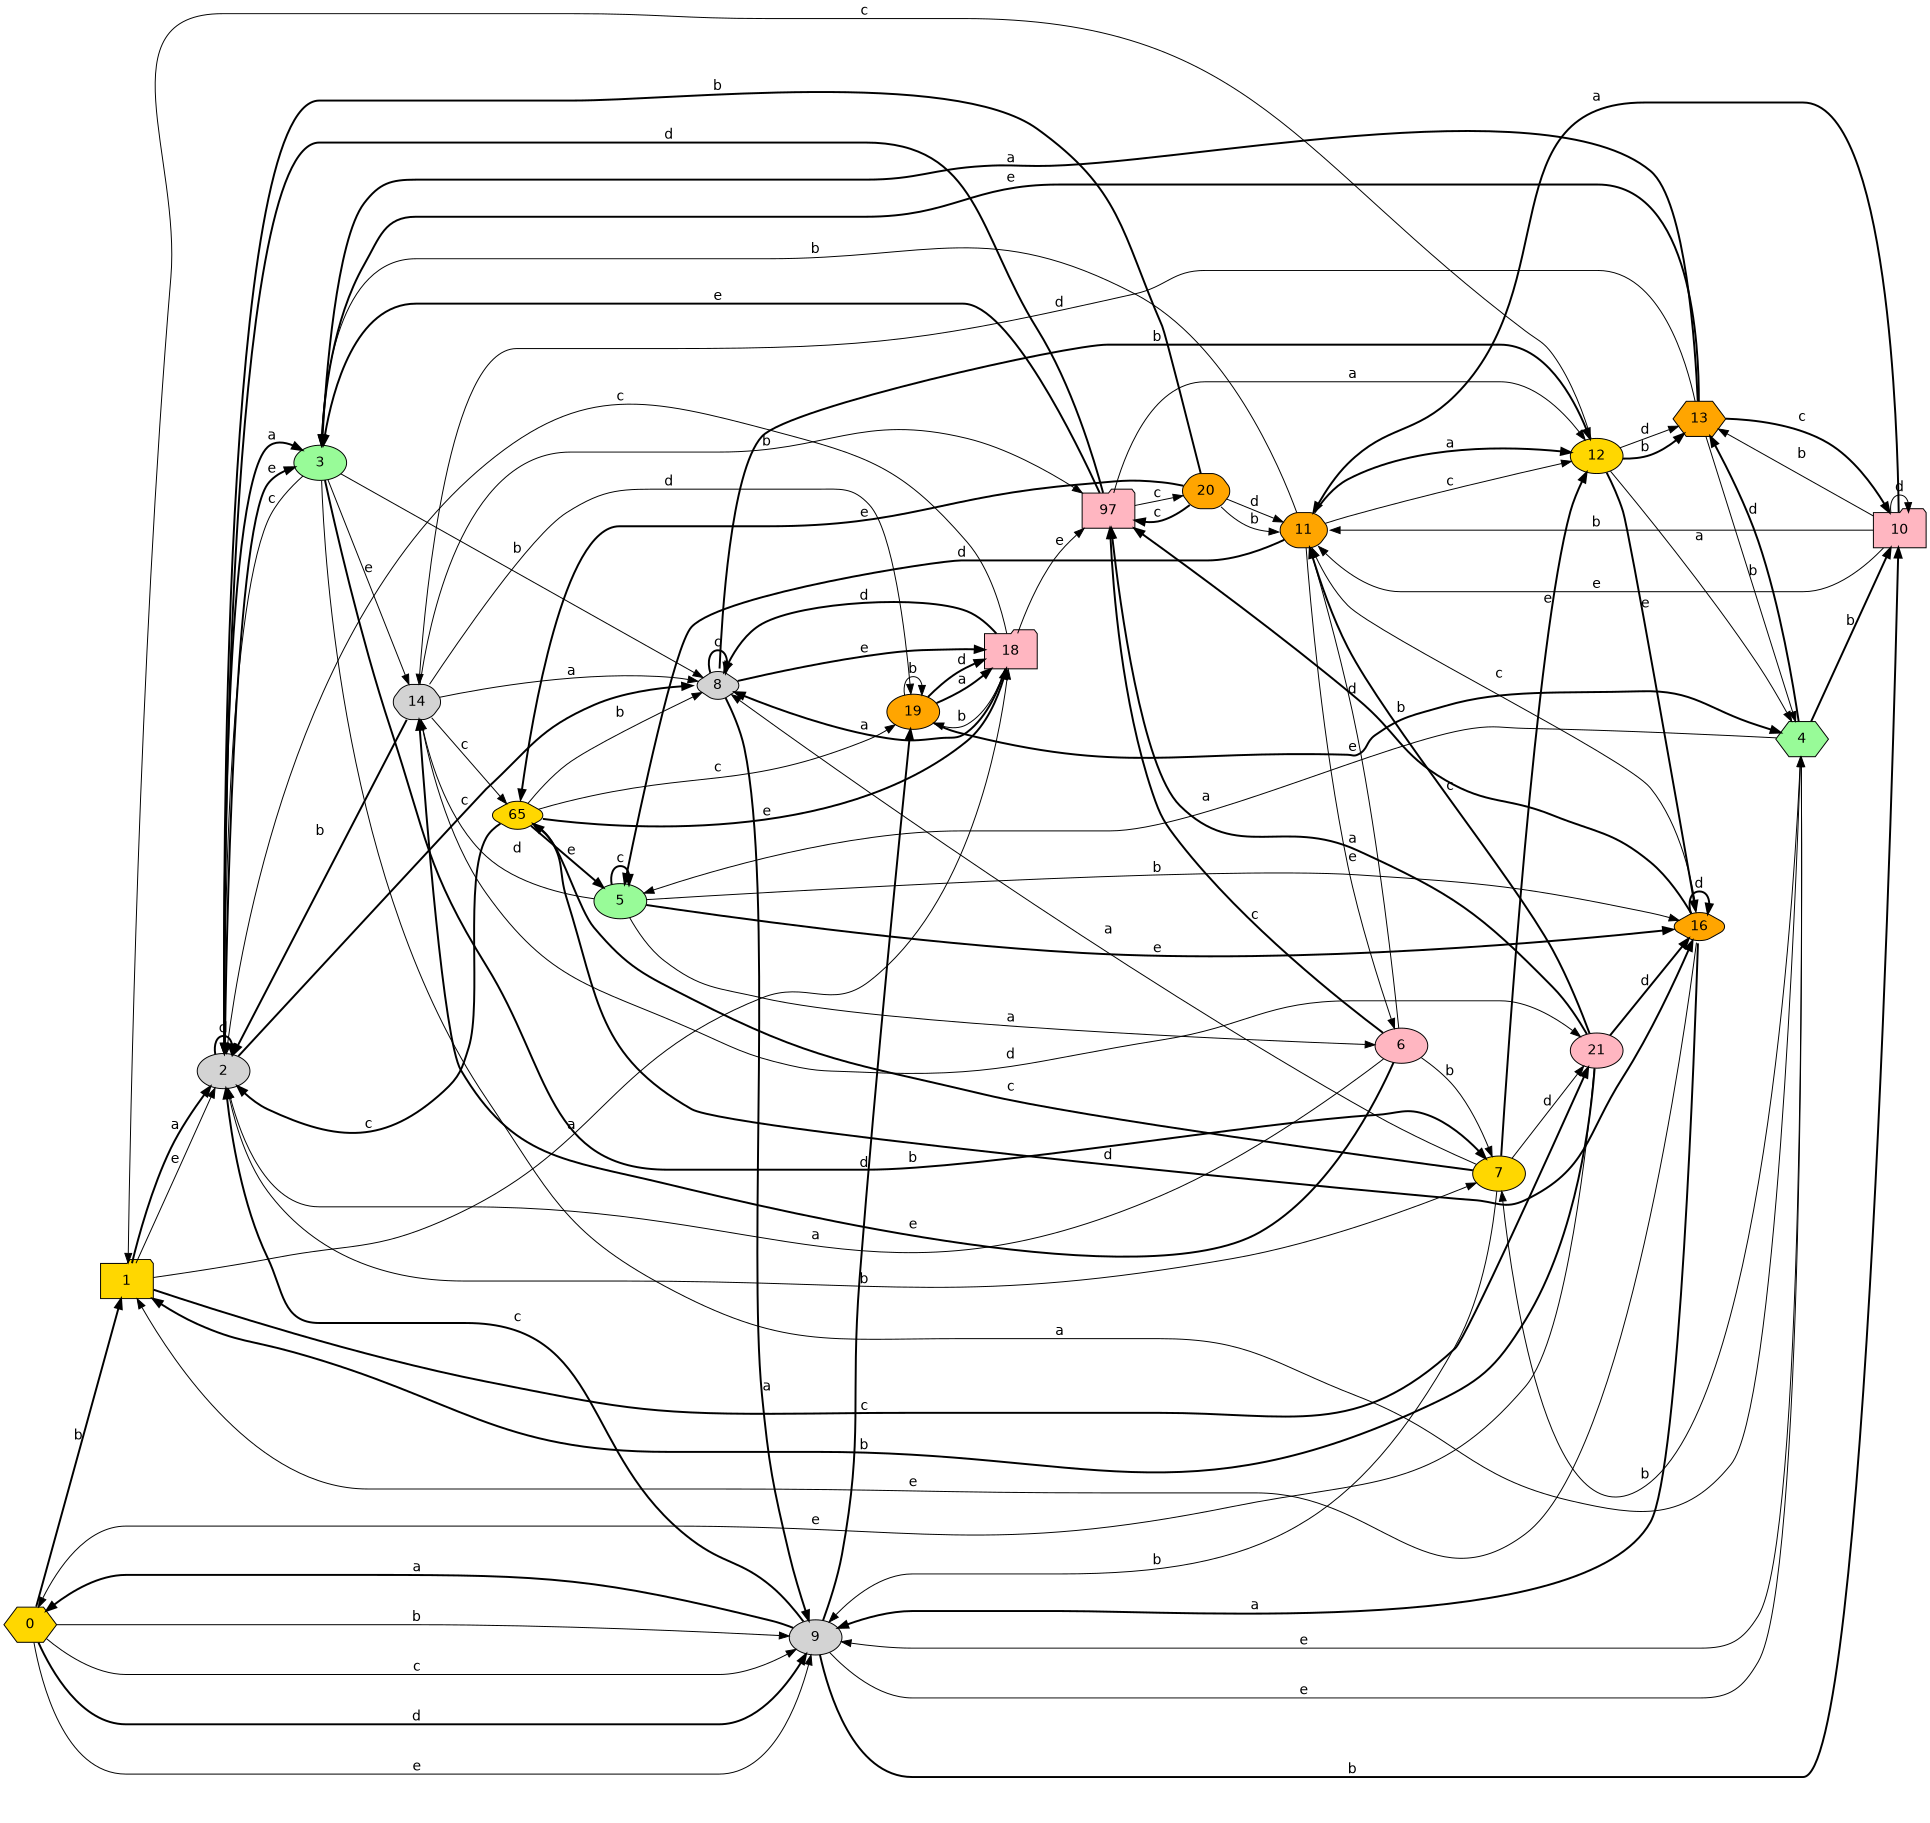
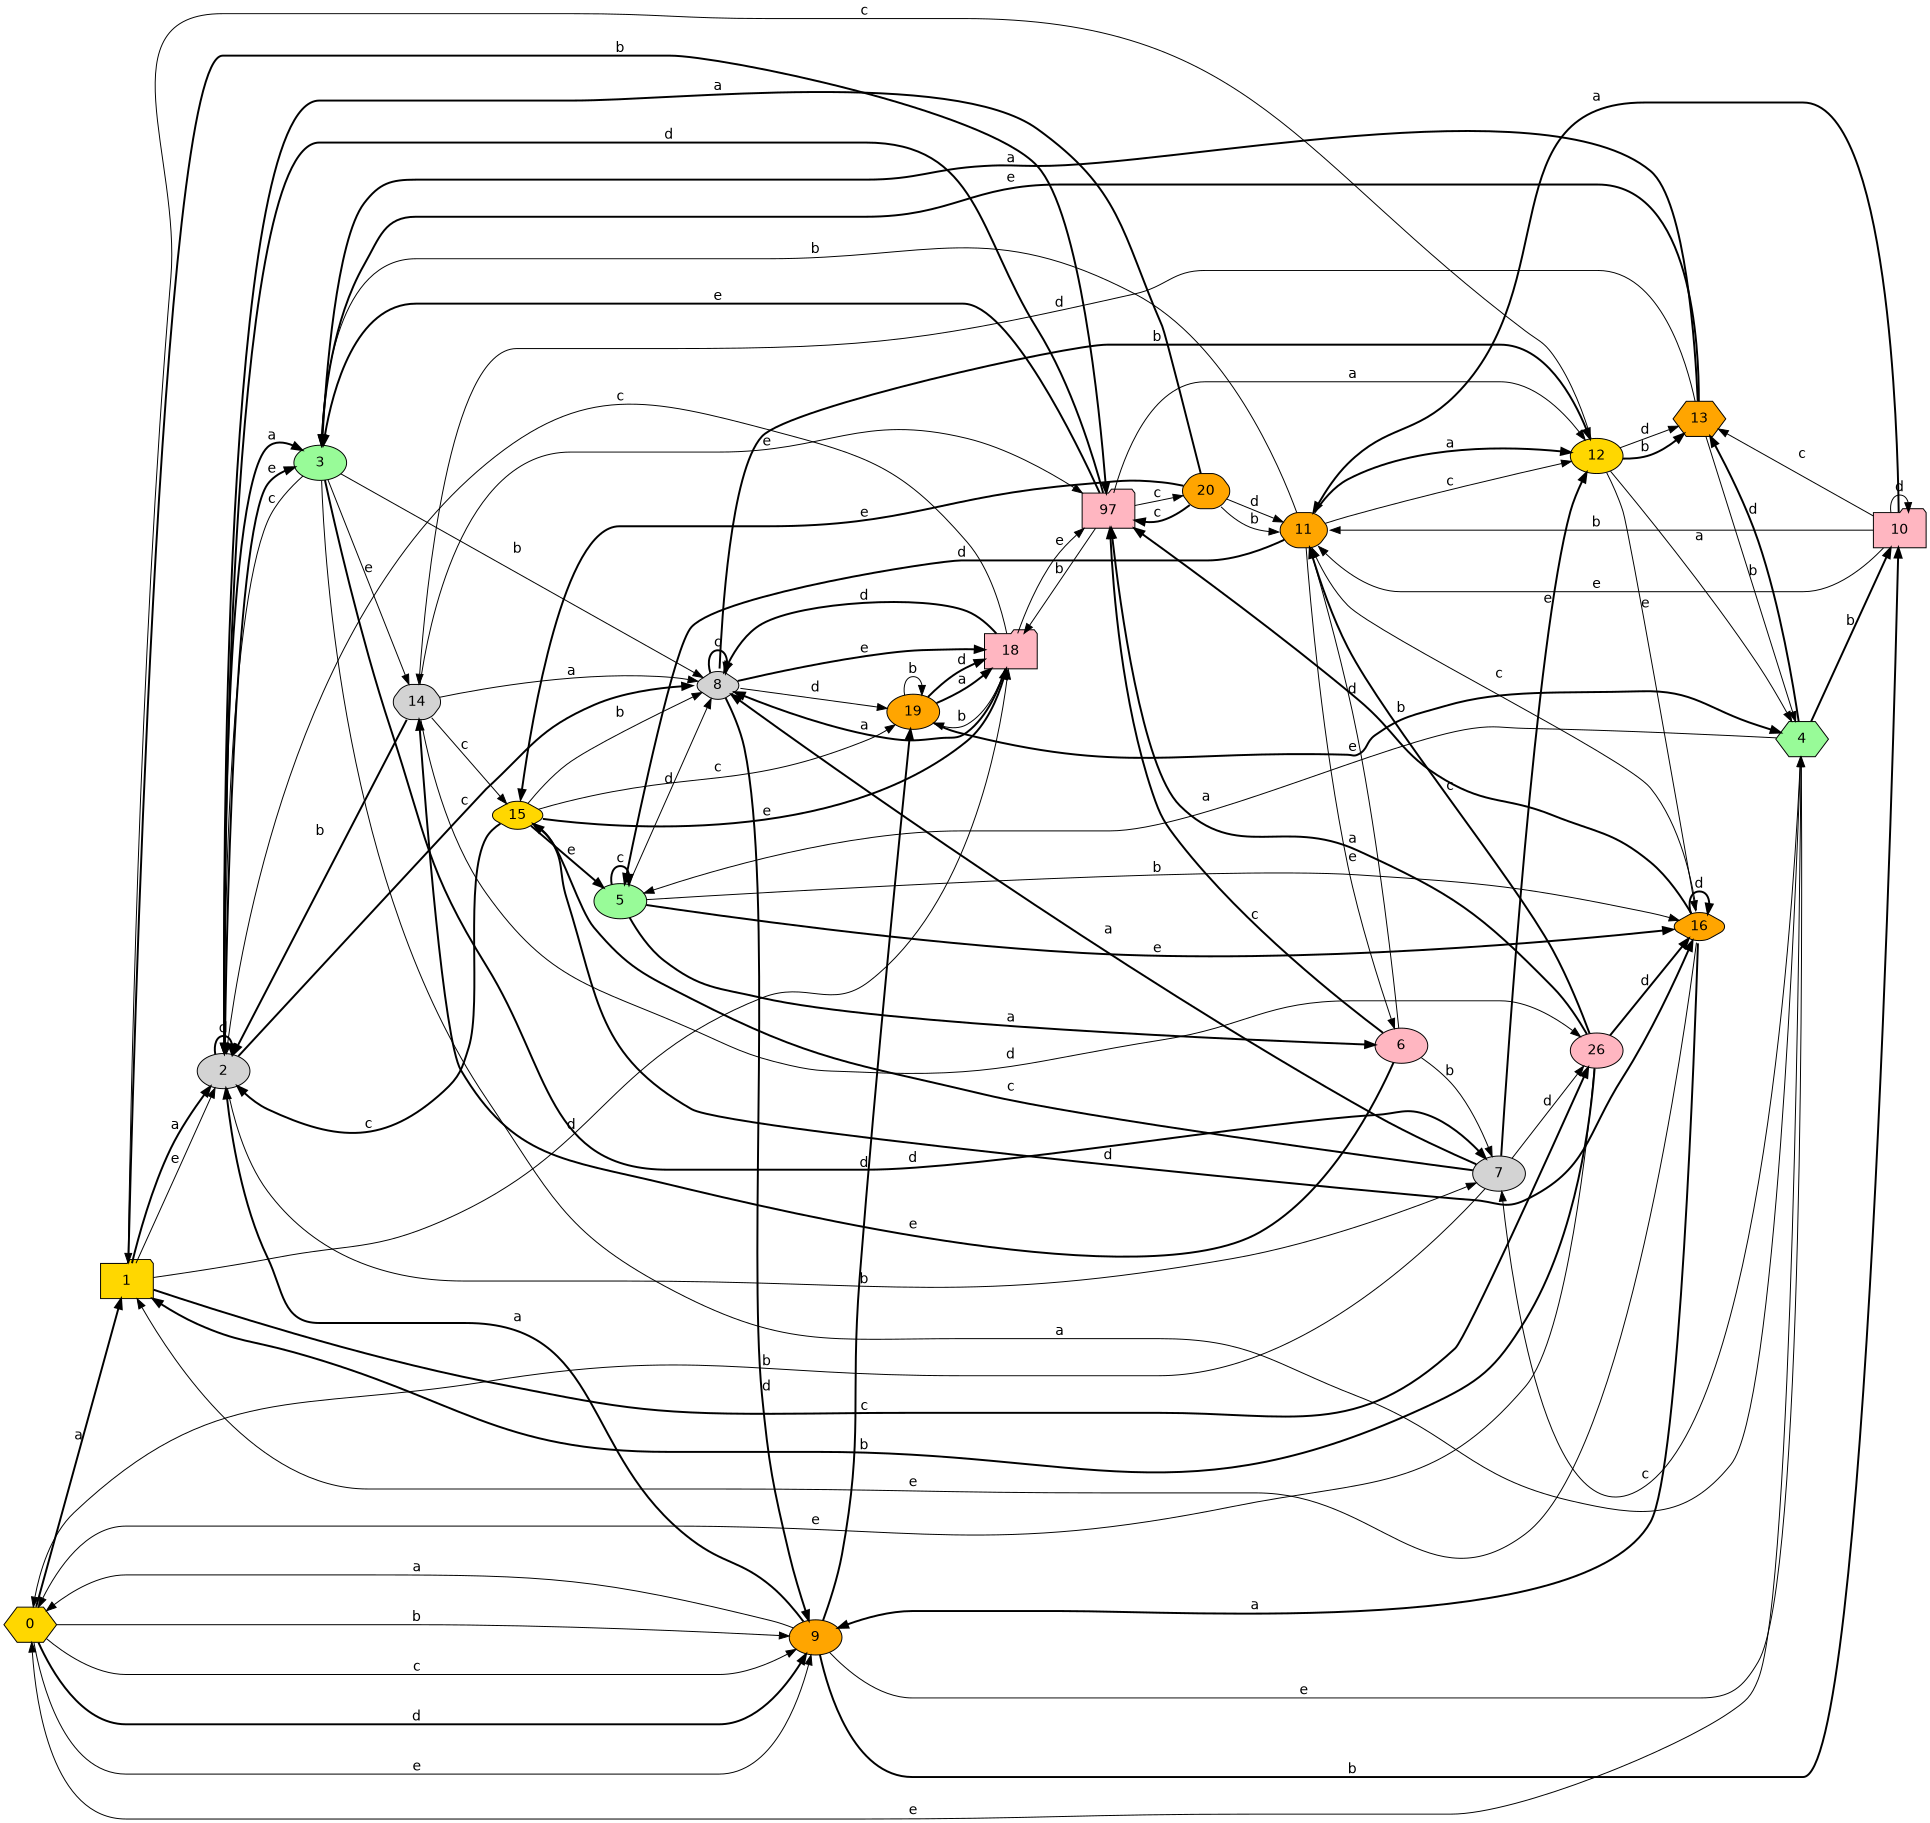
  digraph {
    fontname="DejaVu Sans"
    rankdir=LR
    node [color=black fillcolor=orange fontname="DejaVu Sans" shape=ellipse style="rounded,filled"]
    edge [fontname="DejaVu Sans" style=bold]
    n1 [fillcolor=gold label=0 shape=hexagon style=filled]
    n2 [fillcolor=gold label=1 shape=folder style=filled]
-   n3 [fillcolor=lightgrey label=9]
+   n3 [label=9]
    n4 [fillcolor=lightgrey label=2]
    n5 [fillcolor=lightpink label=97 shape=folder]
    n6 [fillcolor=lightpink label=18 shape=folder]
-   n7 [fillcolor=lightpink label=21 style=filled]
+   n7 [fillcolor=lightpink label=26 style=filled]
    n8 [fillcolor=palegreen label=4 shape=hexagon style=filled]
    n9 [fillcolor=lightpink label=10 shape=folder style=filled]
    n10 [label=19 style=filled]
    n11 [fillcolor=palegreen label=3 style=filled]
-   n12 [fillcolor=gold label=7]
+   n12 [fillcolor=lightgrey label=7]
    n13 [fillcolor=lightgrey label=8 shape=diamond]
    n14 [fillcolor=gold label=12 style=filled]
    n15 [label=20 shape=hexagon]
    n16 [label=16 shape=diamond]
    n17 [label=11 shape=hexagon]
    n18 [fillcolor=lightgrey label=14 shape=hexagon]
-   n19 [fillcolor=gold label=65 shape=diamond]
+   n19 [fillcolor=gold label=15 shape=diamond]
    n20 [fillcolor=palegreen label=5]
    n21 [label=13 shape=hexagon style=filled]
    n22 [fillcolor=lightpink label=6]
-   n1 -> n2 [label=b]
+   n1 -> n2 [label=a]
    n1 -> n3 [label=b style=solid]
    n1 -> n3 [label=c style=solid]
    n1 -> n3 [label=d]
    n1 -> n3 [label=e style=solid]
    n2 -> n4 [label=a]
    n2 -> n4 [label=e style=solid]
-   n2 -> n6 [label=a style=solid]
+   n2 -> n5 [label=b]
+   n2 -> n6 [label=d style=solid]
    n2 -> n7 [label=c]
-   n3 -> n1 [label=a]
-   n3 -> n4 [label=c]
+   n3 -> n1 [label=a style=solid]
+   n3 -> n4 [label=a]
    n3 -> n8 [label=e style=solid]
    n3 -> n9 [label=b]
    n3 -> n10 [label=d]
    n4 -> n4 [label=d]
    n4 -> n11 [label=a]
    n4 -> n11 [label=e]
    n4 -> n12 [label=b style=solid]
    n4 -> n13 [label=c]
    n5 -> n4 [label=d]
+   n5 -> n6 [label=b style=solid]
    n5 -> n11 [label=e]
    n5 -> n14 [label=a style=solid]
    n5 -> n15 [label=c style=solid]
    n6 -> n4 [label=c style=solid]
    n6 -> n5 [label=e style=solid]
    n6 -> n10 [label=b style=solid]
    n6 -> n13 [label=a]
    n6 -> n13 [label=d]
    n7 -> n1 [label=e style=solid]
    n7 -> n2 [label=b]
    n7 -> n5 [label=a]
    n7 -> n16 [label=d]
    n7 -> n17 [label=c]
-   n8 -> n3 [label=e style=solid]
+   n8 -> n1 [label=e style=solid]
    n8 -> n9 [label=b]
-   n8 -> n12 [label=b style=solid]
+   n8 -> n12 [label=c style=solid]
    n8 -> n20 [label=a style=solid]
    n8 -> n21 [label=d]
    n9 -> n9 [label=d style=solid]
    n9 -> n17 [label=a]
    n9 -> n17 [label=b style=solid]
    n9 -> n17 [label=e style=solid]
-   n9 -> n21 [label=b style=solid]
+   n9 -> n21 [label=c style=solid]
    n10 -> n6 [label=a]
    n10 -> n6 [label=d]
    n10 -> n8 [label=e]
    n10 -> n10 [label=b style=solid]
    n11 -> n4 [label=c style=solid]
    n11 -> n8 [label=a style=solid]
-   n11 -> n12 [label=b]
+   n11 -> n12 [label=d]
    n11 -> n13 [label=b style=solid]
    n11 -> n18 [label=e style=solid]
-   n12 -> n3 [label=b style=solid]
+   n12 -> n1 [label=b style=solid]
    n12 -> n7 [label=d style=solid]
-   n12 -> n13 [label=a style=solid]
+   n12 -> n13 [label=a]
    n12 -> n14 [label=e]
    n12 -> n19 [label=c]
-   n13 -> n3 [label=a]
+   n13 -> n3 [label=d]
    n13 -> n6 [label=e]
-   n18 -> n10 [label=d style=solid]
+   n13 -> n10 [label=d style=solid]
    n13 -> n13 [label=c]
    n13 -> n14 [label=b]
    n14 -> n2 [label=c style=solid]
    n14 -> n8 [label=a style=solid]
-   n14 -> n16 [label=e]
+   n14 -> n16 [label=e style=solid]
    n14 -> n21 [label=b]
    n14 -> n21 [label=d style=solid]
-   n15 -> n4 [label=b]
+   n15 -> n4 [label=a]
    n15 -> n5 [label=c]
    n15 -> n17 [label=b style=solid]
    n15 -> n17 [label=d style=solid]
    n15 -> n19 [label=e]
    n16 -> n2 [label=e style=solid]
    n16 -> n3 [label=a]
    n16 -> n5 [label=b]
    n16 -> n16 [label=d]
    n16 -> n17 [label=c style=solid]
    n17 -> n11 [label=b style=solid]
    n17 -> n14 [label=a]
    n17 -> n14 [label=c style=solid]
    n17 -> n20 [label=d]
    n17 -> n22 [label=e style=solid]
    n18 -> n4 [label=b]
-   n18 -> n5 [label=b style=solid]
+   n18 -> n5 [label=e style=solid]
    n18 -> n7 [label=d style=solid]
    n18 -> n13 [label=a style=solid]
    n18 -> n19 [label=c style=solid]
    n19 -> n4 [label=c]
    n19 -> n6 [label=e]
    n19 -> n10 [label=c style=solid]
    n19 -> n13 [label=b style=solid]
    n19 -> n16 [label=d]
    n19 -> n20 [label=e]
-   n20 -> n18 [label=d style=solid]
+   n20 -> n13 [label=d style=solid]
    n20 -> n16 [label=b style=solid]
    n20 -> n16 [label=e]
    n20 -> n20 [label=c]
-   n20 -> n22 [label=a style=solid]
+   n20 -> n22 [label=a]
    n21 -> n8 [label=b style=solid]
-   n21 -> n9 [label=c]
    n21 -> n11 [label=a]
    n21 -> n11 [label=e]
    n21 -> n18 [label=d style=solid]
-   n22 -> n4 [label=a style=solid]
    n22 -> n5 [label=c]
    n22 -> n12 [label=b style=solid]
    n22 -> n17 [label=d style=solid]
    n22 -> n18 [label=e]
  }
